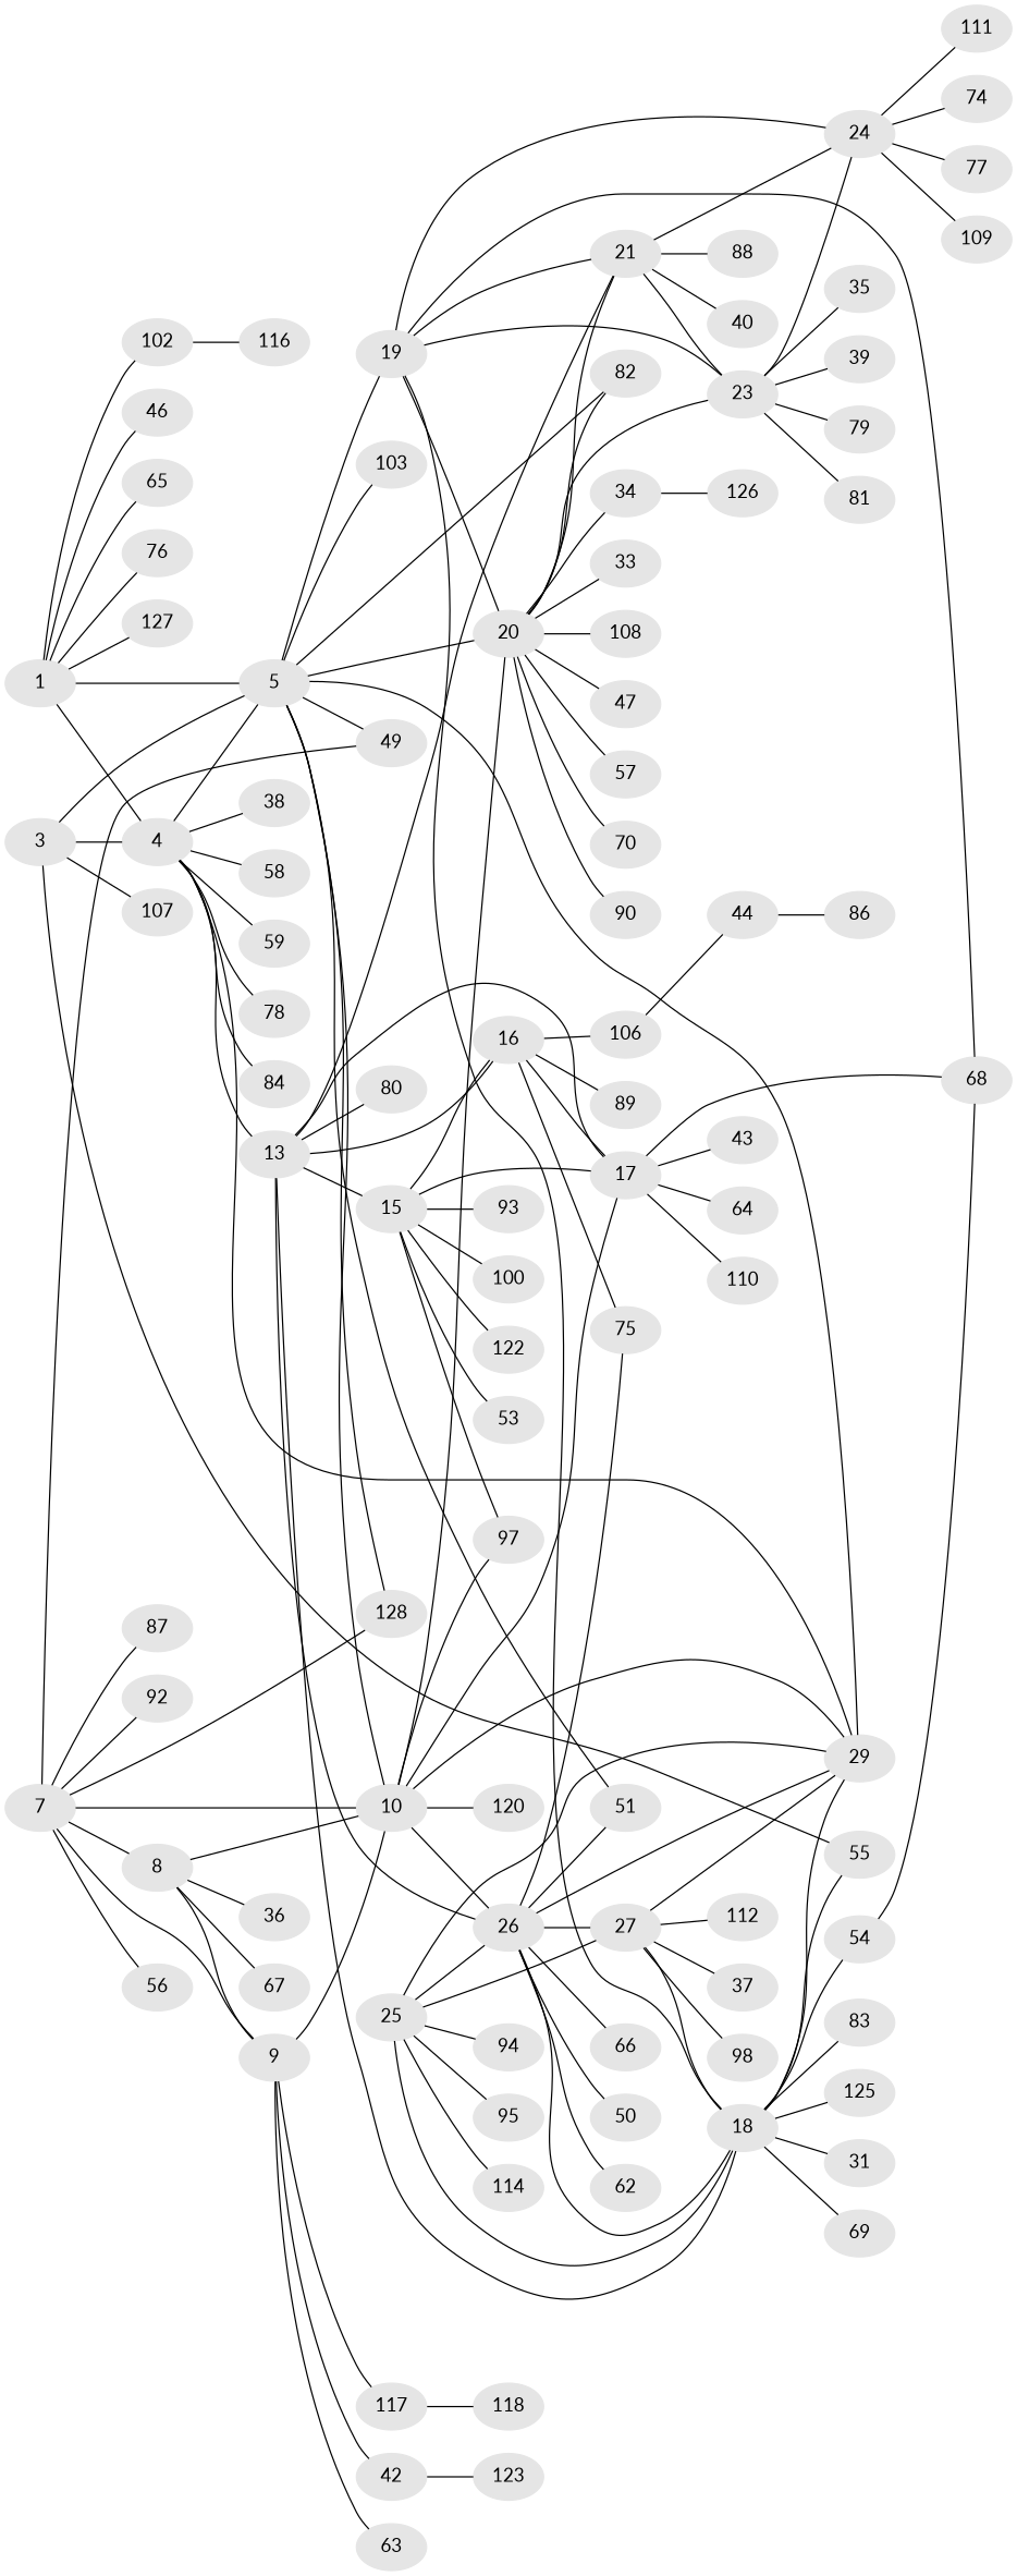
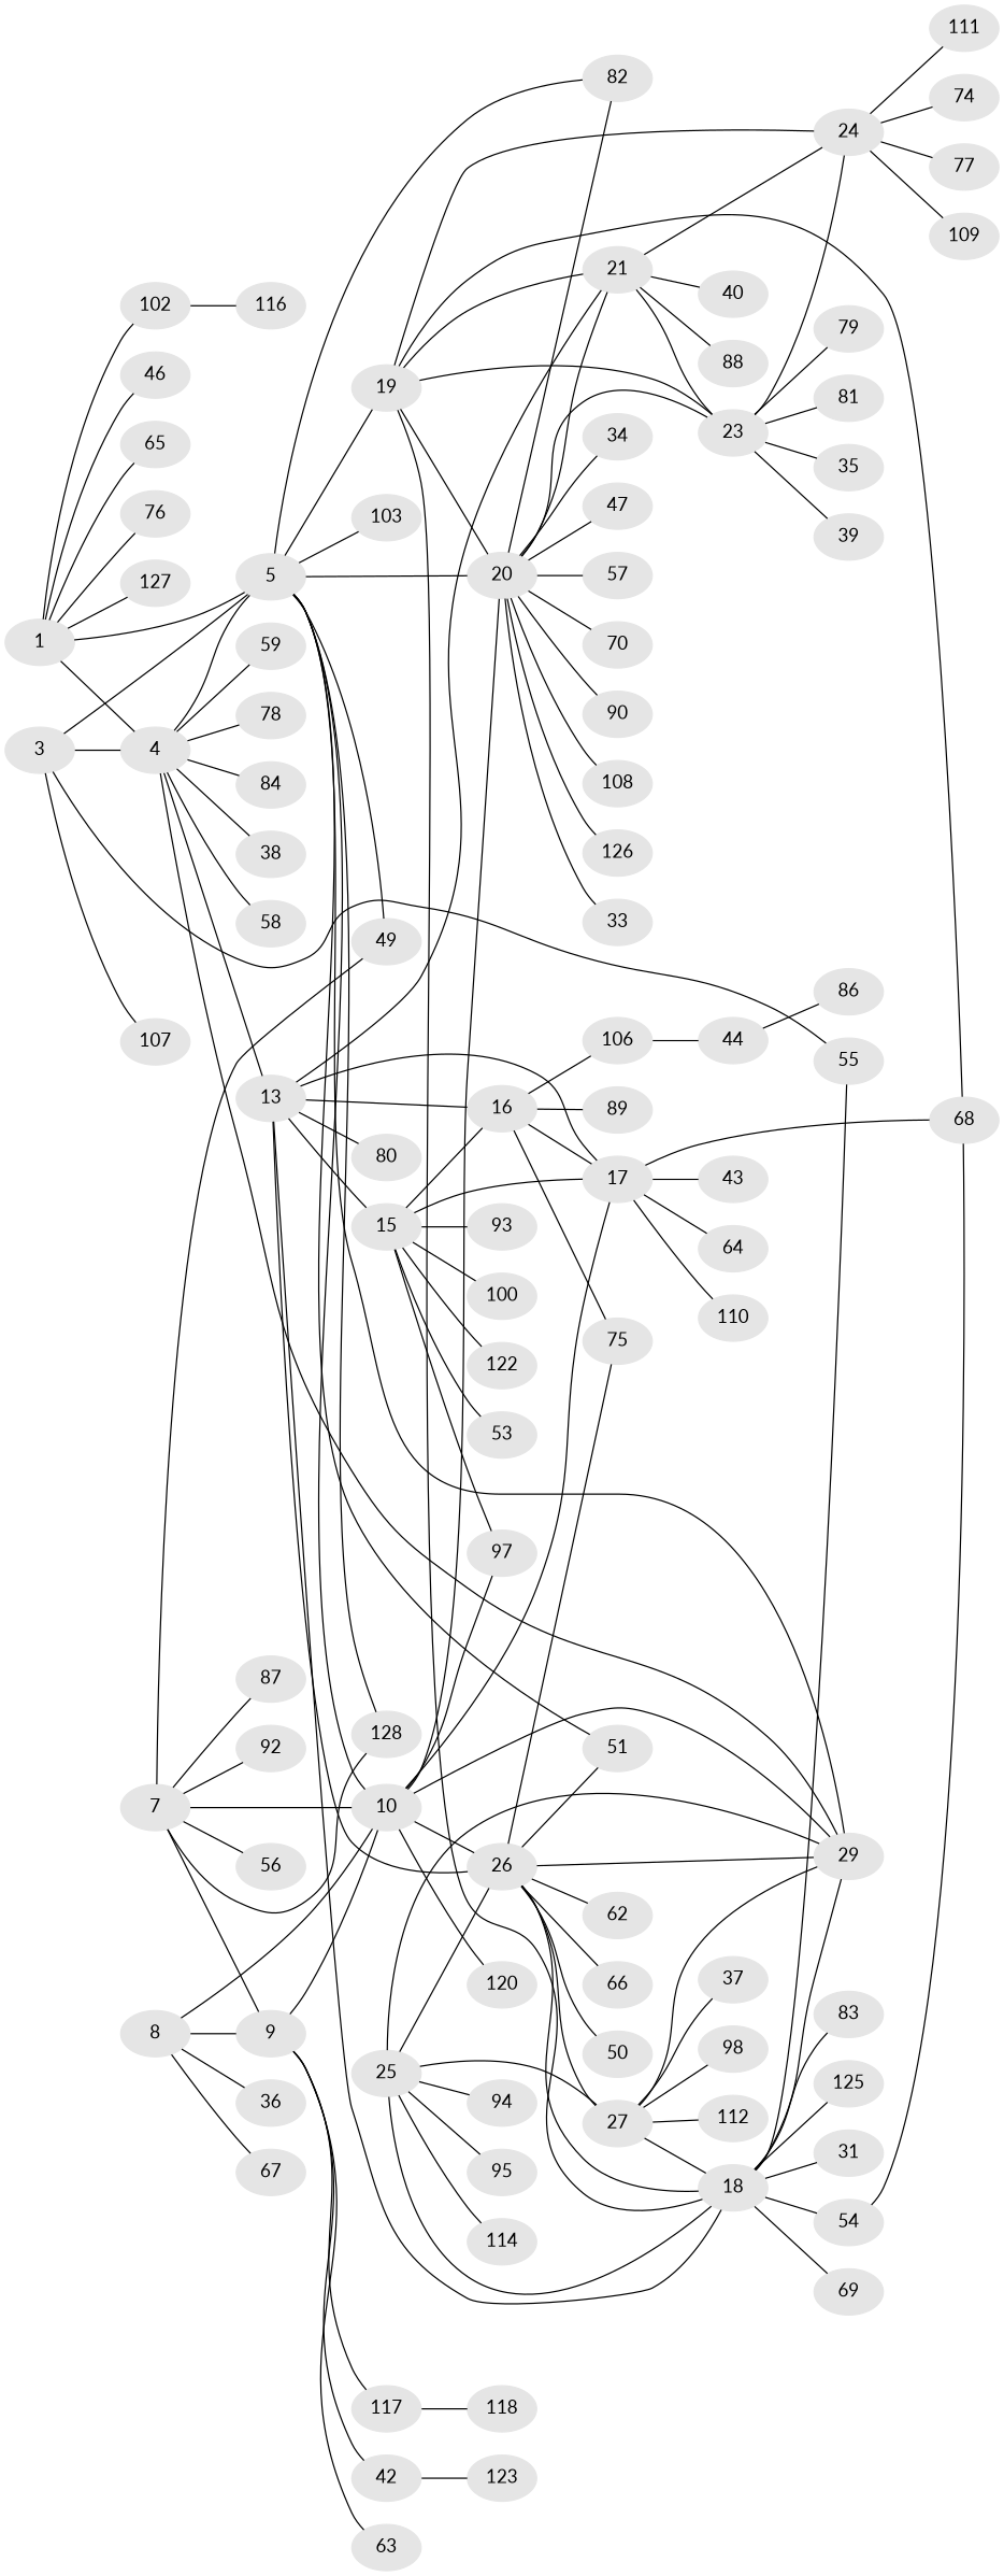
  graph {
    fontname=Lato
    rankdir=LR
    node [color=gray90 fontname=Lato style=filled]
    edge [fontname=Lato]
    1 [super="+2"]
    4 [super="+6"]
    5 [super="+85"]
    46
    65
    76
    102
    127
    3 [super="+61"]
    55
    107
    13 [super="+14"]
    29 [super="+30"]
    38
    58
    59
    78
    84
    10 [super="+12"]
    19 [super="+32"]
    20 [super="+22"]
    49
    51
    82
    103
    128
    116
    17 [super="+18"]
    26 [super="+52"]
    15 [super="+96"]
    16 [super="+72"]
    21 [super="+41"]
    n33 [label=18 super="+105"]
    80
    97
    120
    68 [super="+119"]
    23 [super="+73"]
    24 [super="+45"]
    33
    34
    47 [super="+101"]
    57
    70 [super="+71"]
    90
    108
    126
    7 [super="+11"]
    8 [super="+48"]
    9 [super="+104"]
    56
    87
    92
    36
    67
    42 [super="+115"]
    63 [super="+99"]
    117
    123
    118
    43
    64
    110
    75
    27 [super="+91"]
    50
    62
    66
    53
    93 [super="+121"]
    100
    122
    89
    106
    40
    88
    31
    54
    69
    83
    125
    44
    86
    35
    39
    79
    81
    74
    77 [super="+124"]
    109
    111
    25 [super="+60"]
    94
    95 [super="+113"]
    114
    37
    98
    112
    1 -- 4 [weight=4]
    1 -- 5 [weight=2]
    1 -- 46
    1 -- 65
    1 -- 76
    1 -- 102
    1 -- 127
    4 -- 5 [weight=2]
    4 -- 13
    4 -- 29
    4 -- 38
    4 -- 58
    4 -- 59
    4 -- 78
    4 -- 84
    5 -- 29
    5 -- 10
    5 -- 19
    5 -- 20
    5 -- 49
    5 -- 51
    5 -- 82
    5 -- 103
    5 -- 128
    102 -- 116
    3 -- 4 [weight=2]
    3 -- 5
    3 -- 55
    3 -- 107
    13 -- 17 [weight=4]
    13 -- 26
    13 -- 15 [weight=2]
    13 -- 16 [weight=2]
    13 -- 21
    13 -- n33
    13 -- 80
    10 -- 29
    10 -- 20
    10 -- 17
    10 -- 26
    10 -- 97
    10 -- 120
    19 -- 20 [weight=2]
    19 -- 21
    19 -- n33
    19 -- 68
    19 -- 23
    19 -- 24
    20 -- 82
    20 -- 21 [weight=2]
    20 -- 23 [weight=2]
    20 -- 33
    20 -- 34
    20 -- 47
    20 -- 57
    20 -- 70
    20 -- 90
    20 -- 108
-   34 -- 126
+   20 -- 126
    17 -- 68
    17 -- 43
    17 -- 64
    17 -- 110
    26 -- 29 [weight=2]
    26 -- 51
    26 -- n33
    26 -- 75
    26 -- 27
    26 -- 50
    26 -- 62
    26 -- 66
    15 -- 17 [weight=2]
    15 -- 16
    15 -- 97
    15 -- 53
    15 -- 93
    15 -- 100
    15 -- 122
    16 -- 17 [weight=2]
    16 -- 75
    16 -- 89
    16 -- 106
    21 -- 23
    21 -- 24
    21 -- 40
    21 -- 88
    n33 -- 55
    n33 -- 29 [weight=2]
    n33 -- 31
    n33 -- 54
    n33 -- 69
    n33 -- 83
    n33 -- 125
    23 -- 24
    23 -- 35
    23 -- 39
    23 -- 79
    23 -- 81
    24 -- 74
    24 -- 77
    24 -- 109
    24 -- 111
    7 -- 10 [weight=4]
    7 -- 49
    7 -- 128
-   7 -- 8 [weight=2]
    7 -- 9 [weight=2]
    7 -- 56
    7 -- 87
    7 -- 92
    8 -- 10 [weight=2]
    8 -- 9
    8 -- 36
    8 -- 67
    9 -- 10 [weight=2]
    9 -- 42
    9 -- 63
    9 -- 117
    42 -- 123
    117 -- 118
    27 -- 29 [weight=2]
    27 -- n33
    27 -- 37
    27 -- 98
    27 -- 112
    106 -- 44
    54 -- 68
    44 -- 86
    25 -- 29 [weight=2]
    25 -- 26
    25 -- n33
    25 -- 27
    25 -- 94
    25 -- 95
    25 -- 114
  }
